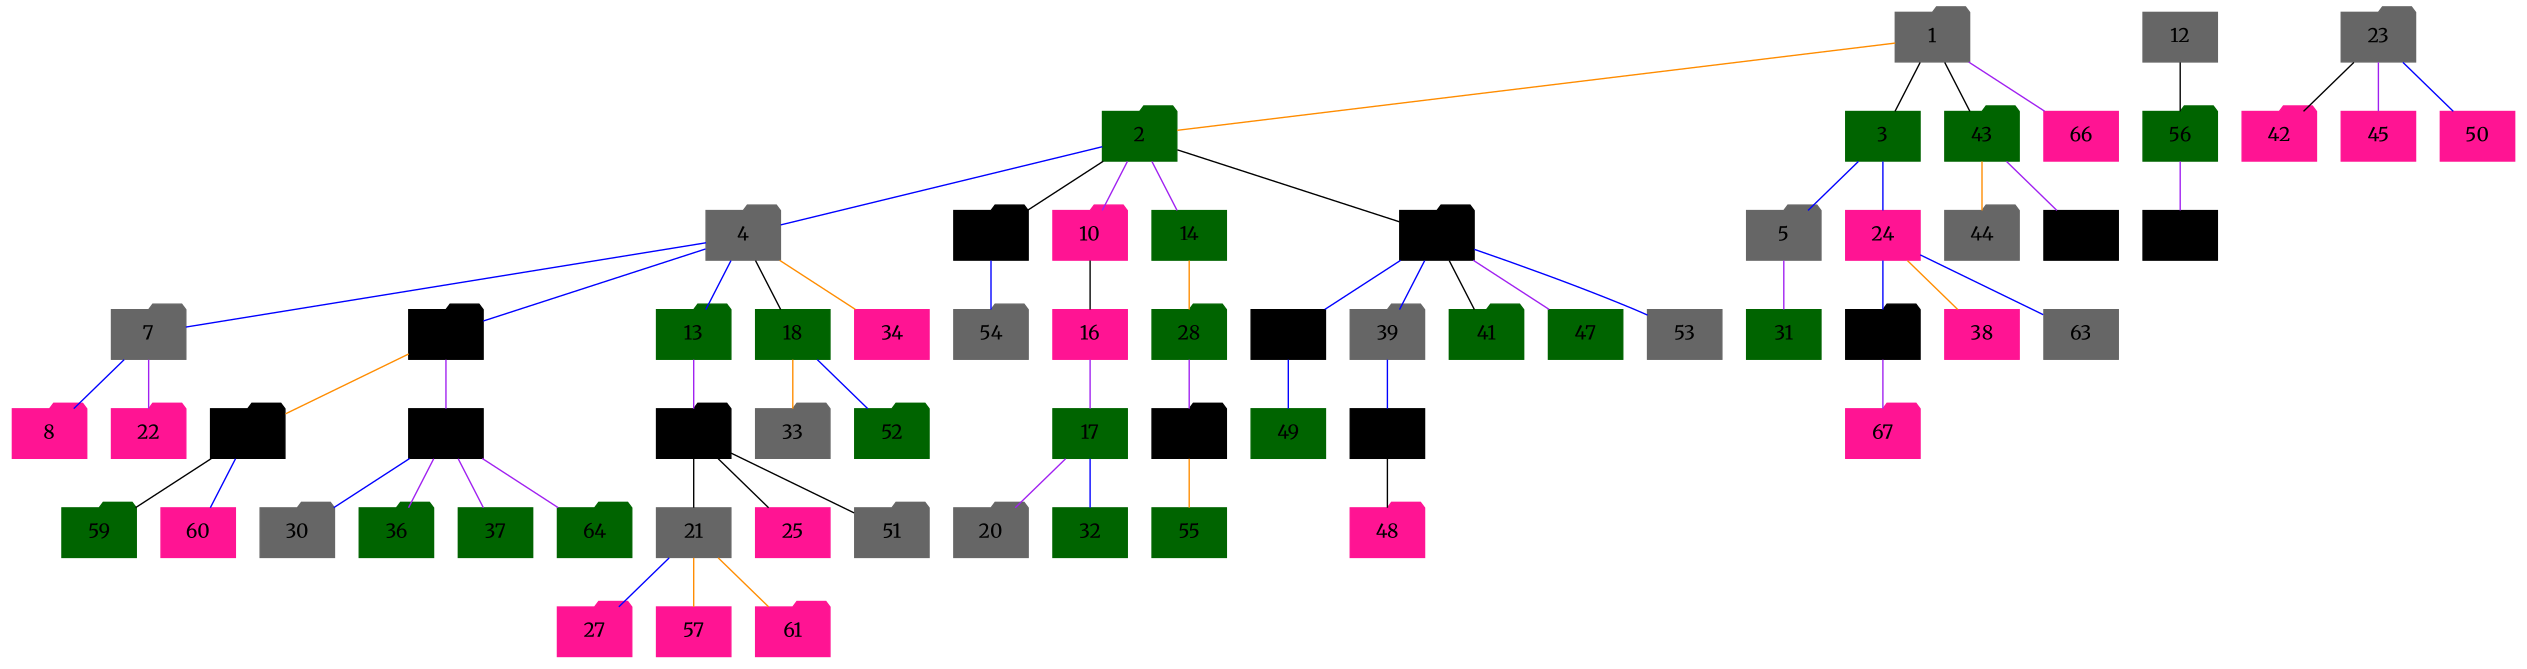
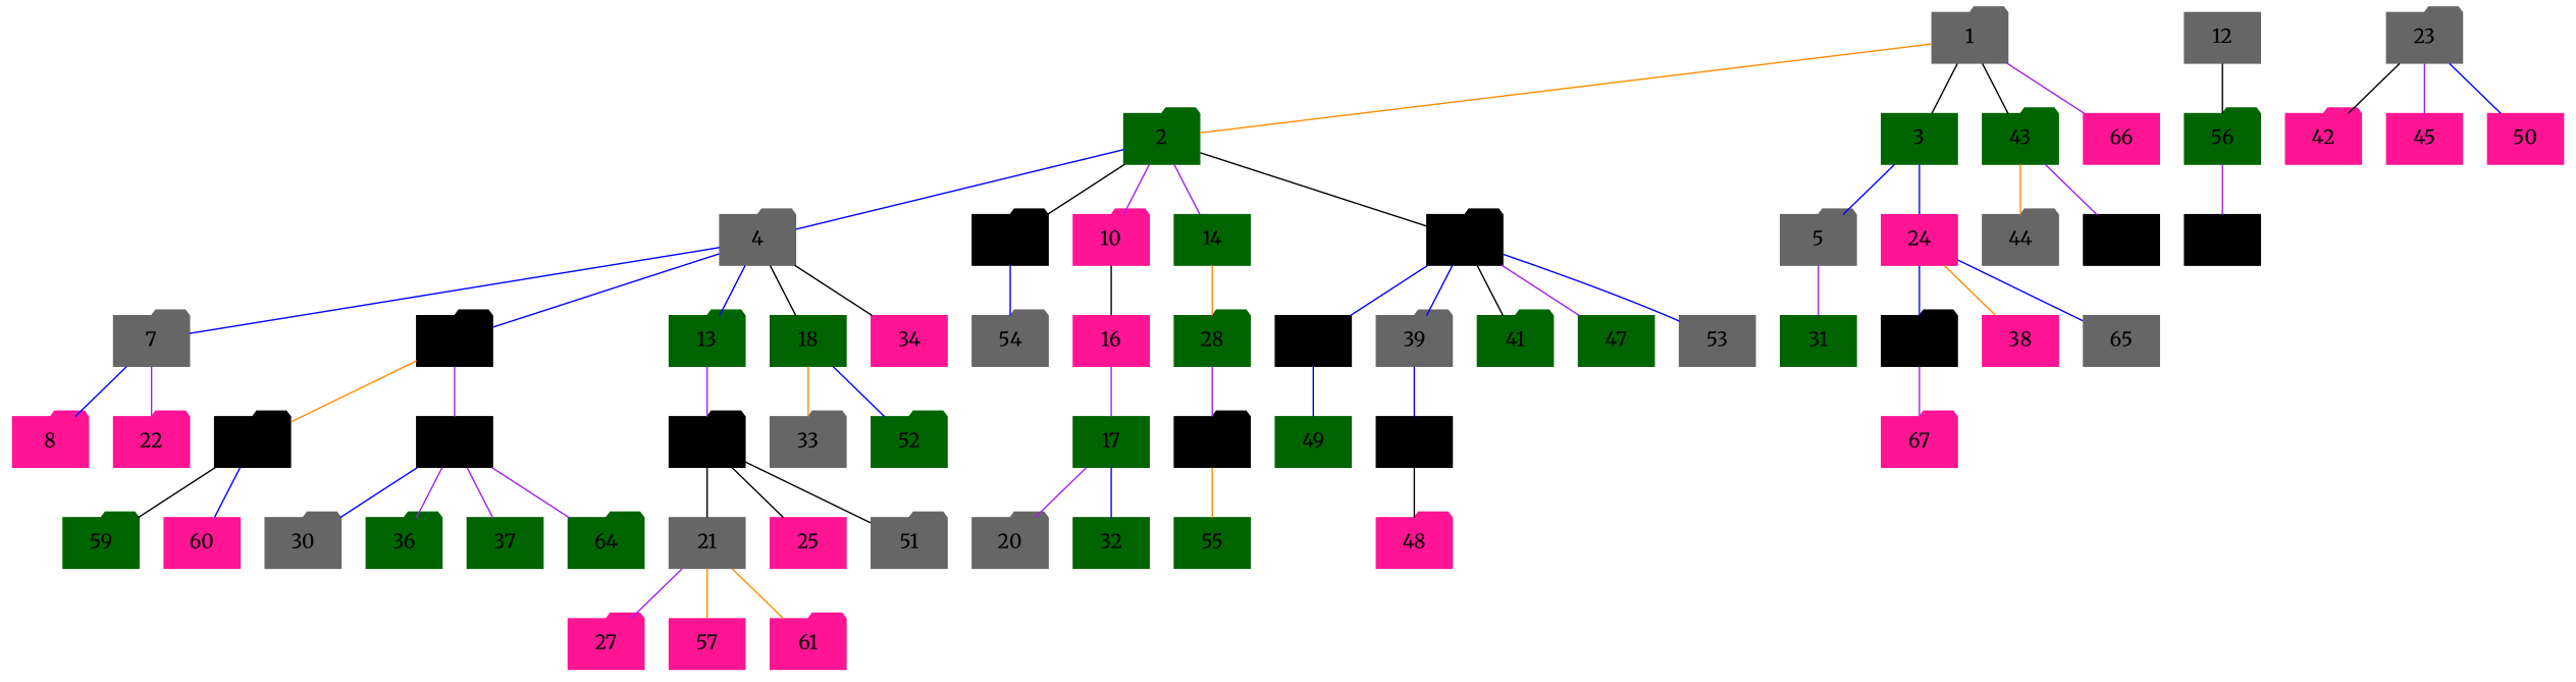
  graph {
    fontname=Merriweather
    node [color=darkgreen fontname=Merriweather shape=folder style=filled]
    edge [color=blue fontname=Merriweather]
    1 [color=gray40]
    2
    3 [shape=box]
    43
    66 [color=deeppink shape=box]
    4 [color=gray40]
    6 [color=black]
    10 [color=deeppink]
    14 [shape=box]
    19 [color=black]
    5 [color=gray40]
    24 [color=deeppink shape=box]
    44 [color=gray40]
    58 [color=black shape=box]
    7 [color=gray40]
    9 [color=black]
    13
    18 [shape=box]
    34 [color=deeppink shape=box]
    54 [color=gray40]
    16 [color=deeppink shape=box]
    28
    29 [color=black shape=box]
    39 [color=gray40]
    41
    47 [shape=box]
    53 [color=gray40 shape=box]
    31 [shape=box]
    35 [color=black]
    38 [color=deeppink shape=box]
-   63 [color=gray40 shape=box]
+   63 [color=gray40 shape=box label=65]
    8 [color=deeppink]
    22 [color=deeppink]
    11 [color=black]
    26 [color=black shape=box]
    12 [color=gray40 shape=box]
    56
    15 [color=black]
    33 [color=gray40]
    52
    23 [color=gray40]
    42 [color=deeppink]
    45 [color=deeppink shape=box]
    50 [color=deeppink shape=box]
    59
    60 [color=deeppink shape=box]
    30 [color=gray40]
    36
    37 [shape=box]
    64
    17 [shape=box]
    62 [color=black shape=box]
    21 [color=gray40 shape=box]
    25 [color=deeppink shape=box]
    51 [color=gray40]
    46 [color=black]
    27 [color=deeppink]
    57 [color=deeppink shape=box]
    61 [color=deeppink]
    20 [color=gray40]
    32 [shape=box]
    49 [shape=box]
    40 [color=black shape=box]
    67 [color=deeppink]
    55 [shape=box]
    48 [color=deeppink]
    1 -- 2 [color=darkorange]
    1 -- 3 [color=black]
    1 -- 43 [color=black]
    1 -- 66 [color=purple]
    2 -- 4
    2 -- 6 [color=black]
    2 -- 10 [color=purple]
    2 -- 14 [color=purple]
    2 -- 19 [color=black]
    3 -- 5
    3 -- 24
    43 -- 44 [color=darkorange]
    43 -- 58 [color=purple]
    4 -- 7
    4 -- 9
    4 -- 13
    4 -- 18 [color=black]
-   4 -- 34 [color=darkorange]
+   4 -- 34 [color=black]
    6 -- 54
    10 -- 16 [color=black]
    14 -- 28 [color=darkorange]
    19 -- 29
    19 -- 39
    19 -- 41 [color=black]
    19 -- 47 [color=purple]
    19 -- 53
    5 -- 31 [color=purple]
    24 -- 35
    24 -- 38 [color=darkorange]
    24 -- 63
    7 -- 8
    7 -- 22 [color=purple]
    9 -- 11 [color=darkorange]
    9 -- 26 [color=purple]
    13 -- 15 [color=purple]
    18 -- 33 [color=darkorange]
    18 -- 52
    16 -- 17 [color=purple]
    28 -- 46 [color=purple]
    29 -- 49
    39 -- 40
    35 -- 67 [color=purple]
    11 -- 59 [color=black]
    11 -- 60
    26 -- 30
    26 -- 36 [color=purple]
    26 -- 37 [color=purple]
    26 -- 64 [color=purple]
    12 -- 56 [color=black]
    56 -- 62 [color=purple]
    15 -- 21 [color=black]
    15 -- 25 [color=black]
    15 -- 51 [color=black]
    23 -- 42 [color=black]
    23 -- 45 [color=purple]
    23 -- 50
    17 -- 20 [color=purple]
    17 -- 32
-   21 -- 27
+   21 -- 27 [color=purple]
    21 -- 57 [color=darkorange]
    21 -- 61 [color=darkorange]
    46 -- 55 [color=darkorange]
    40 -- 48 [color=black]
  }
